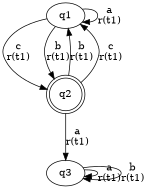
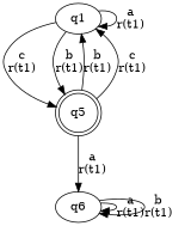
  digraph {
    n1 [label=q1]
-   n2 [label=q2 shape=doublecircle]
-   n3 [label=q3]
+   n2 [label=q5 shape=doublecircle]
+   n3 [label=q6]
    n1 -> n1 [label="a\nr(t1)\n"]
    n1 -> n2 [label="c\nr(t1)\n"]
    n1 -> n2 [label="b\nr(t1)\n"]
    n2 -> n1 [label="b\nr(t1)\n"]
    n2 -> n1 [label="c\nr(t1)\n"]
    n2 -> n3 [label="a\nr(t1)\n"]
    n3 -> n3 [label="a\nr(t1)\n"]
    n3 -> n3 [label="b\nr(t1)\n"]
  }
